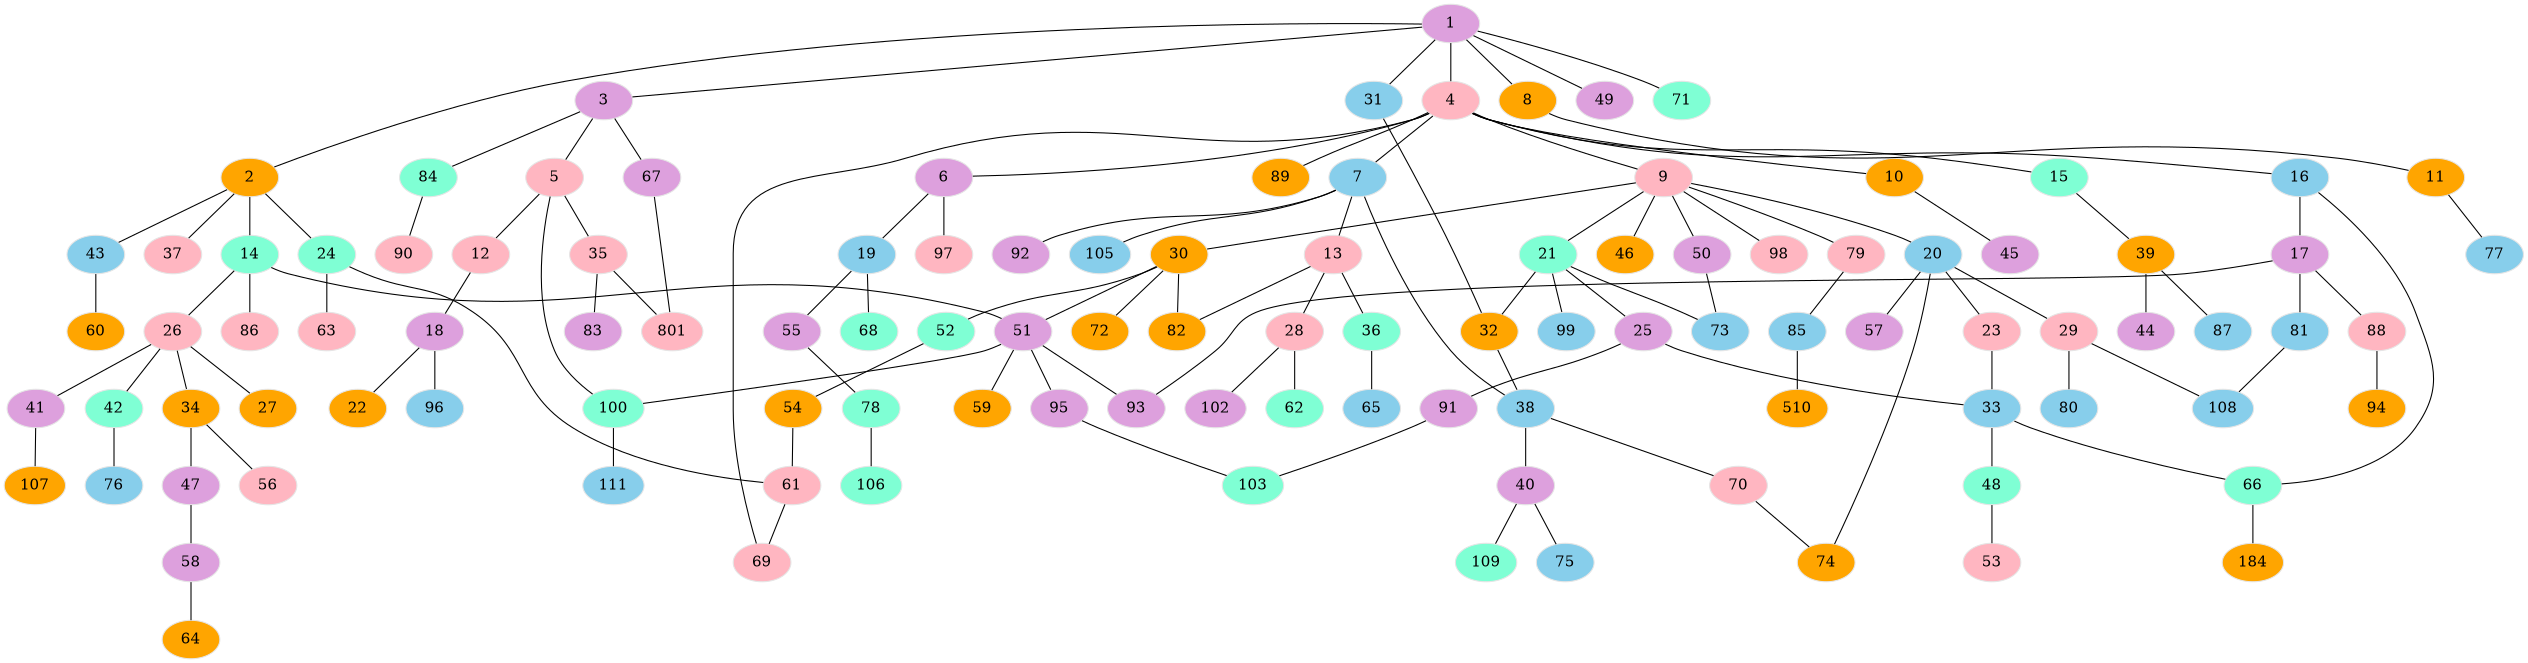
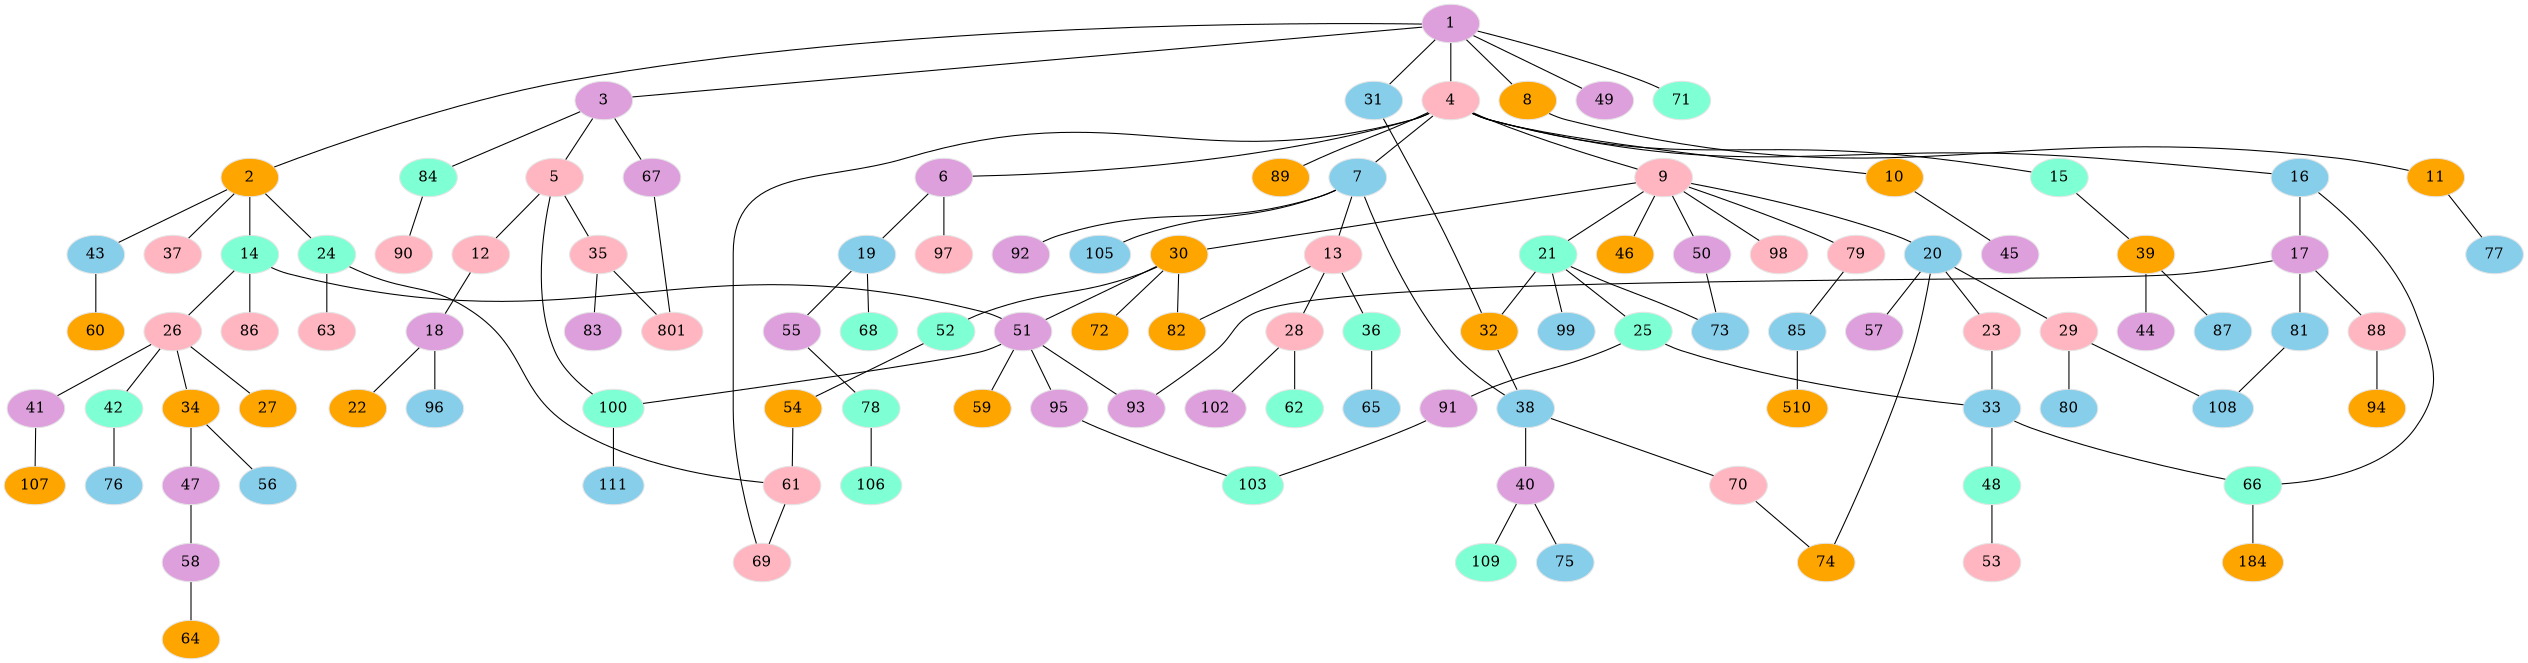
  graph {
    node [color=gray90 fillcolor=orange style=filled]
    2
    1 [fillcolor=plum]
    3 [fillcolor=plum]
    4 [fillcolor=lightpink]
    8
    31 [fillcolor=skyblue]
    49 [fillcolor=plum]
    71 [fillcolor=aquamarine]
    14 [fillcolor=aquamarine]
    24 [fillcolor=aquamarine]
    37 [fillcolor=lightpink]
    43 [fillcolor=skyblue]
    5 [fillcolor=lightpink]
    67 [fillcolor=plum]
    84 [fillcolor=aquamarine]
    6 [fillcolor=plum]
    7 [fillcolor=skyblue]
    9 [fillcolor=lightpink]
    10
    15 [fillcolor=aquamarine]
    16 [fillcolor=skyblue]
    69 [fillcolor=lightpink]
    89
    11
    32
    26 [fillcolor=lightpink]
    51 [fillcolor=plum]
    86 [fillcolor=lightpink]
    61 [fillcolor=lightpink]
    63 [fillcolor=lightpink]
    60
    12 [fillcolor=lightpink]
    35 [fillcolor=lightpink]
    100 [fillcolor=aquamarine]
    n35 [fillcolor=lightpink label=801]
    90 [fillcolor=lightpink]
    19 [fillcolor=skyblue]
    97 [fillcolor=lightpink]
    13 [fillcolor=lightpink]
    38 [fillcolor=skyblue]
    92 [fillcolor=plum]
    105 [fillcolor=skyblue]
    20 [fillcolor=skyblue]
    21 [fillcolor=aquamarine]
    30
    46
    50 [fillcolor=plum]
    79 [fillcolor=lightpink]
    98 [fillcolor=lightpink]
    45 [fillcolor=plum]
    39
    17 [fillcolor=plum]
    66 [fillcolor=aquamarine]
    18 [fillcolor=plum]
    83 [fillcolor=plum]
    111 [fillcolor=skyblue]
    55 [fillcolor=plum]
    68 [fillcolor=aquamarine]
    28 [fillcolor=lightpink]
    36 [fillcolor=aquamarine]
    82
    40 [fillcolor=plum]
    70 [fillcolor=lightpink]
    77 [fillcolor=skyblue]
    23 [fillcolor=lightpink]
    29 [fillcolor=lightpink]
    57 [fillcolor=plum]
    74
-   25 [fillcolor=plum]
+   25 [fillcolor=aquamarine]
    73 [fillcolor=skyblue]
    99 [fillcolor=skyblue]
    52 [fillcolor=aquamarine]
    72
    85 [fillcolor=skyblue]
    22
    96 [fillcolor=skyblue]
    62 [fillcolor=aquamarine]
    102 [fillcolor=plum]
    65 [fillcolor=skyblue]
    27
    34
    41 [fillcolor=plum]
    42 [fillcolor=aquamarine]
    93 [fillcolor=plum]
    59
    95 [fillcolor=plum]
    44 [fillcolor=plum]
    87 [fillcolor=skyblue]
    81 [fillcolor=skyblue]
    88 [fillcolor=lightpink]
    n91 [label=184]
    108 [fillcolor=skyblue]
    94
    78 [fillcolor=aquamarine]
    33 [fillcolor=skyblue]
    80 [fillcolor=skyblue]
    91 [fillcolor=plum]
    48 [fillcolor=aquamarine]
    103 [fillcolor=aquamarine]
    47 [fillcolor=plum]
-   56 [fillcolor=lightpink]
+   56 [fillcolor=skyblue]
    107
    76 [fillcolor=skyblue]
    54
    53 [fillcolor=lightpink]
    58 [fillcolor=plum]
    75 [fillcolor=skyblue]
    109 [fillcolor=aquamarine]
    64
    106 [fillcolor=aquamarine]
    n111 [label=510]
    2 -- 14
    2 -- 24
    2 -- 37
    2 -- 43
    1 -- 2
    1 -- 3
    1 -- 4
    1 -- 8
    1 -- 31
    1 -- 49
    1 -- 71
    3 -- 5
    3 -- 67
    3 -- 84
    4 -- 6
    4 -- 7
    4 -- 9
    4 -- 10
    4 -- 15
    4 -- 16
    4 -- 69
    4 -- 89
    8 -- 11
    31 -- 32
    14 -- 26
    14 -- 51
    14 -- 86
    24 -- 61
    24 -- 63
    43 -- 60
    5 -- 12
    5 -- 35
    5 -- 100
    67 -- n35
    84 -- 90
    6 -- 19
    6 -- 97
    7 -- 13
    7 -- 38
    7 -- 92
    7 -- 105
    9 -- 20
    9 -- 21
    9 -- 30
    9 -- 46
    9 -- 50
    9 -- 79
    9 -- 98
    10 -- 45
    15 -- 39
    16 -- 17
    16 -- 66
    11 -- 77
    32 -- 38
    26 -- 27
    26 -- 34
    26 -- 41
    26 -- 42
    51 -- 100
    51 -- 93
    51 -- 59
    51 -- 95
    61 -- 69
    12 -- 18
    35 -- n35
    35 -- 83
    100 -- 111
    19 -- 55
    19 -- 68
    13 -- 28
    13 -- 36
    13 -- 82
    38 -- 40
    38 -- 70
    20 -- 23
    20 -- 29
    20 -- 57
    20 -- 74
    21 -- 32
    21 -- 25
    21 -- 73
    21 -- 99
    30 -- 51
    30 -- 82
    30 -- 52
    30 -- 72
    50 -- 73
    79 -- 85
    39 -- 44
    39 -- 87
    17 -- 93
    17 -- 81
    17 -- 88
    66 -- n91
    18 -- 22
    18 -- 96
    55 -- 78
    28 -- 62
    28 -- 102
    36 -- 65
    40 -- 75
    40 -- 109
    70 -- 74
    23 -- 33
    29 -- 108
    29 -- 80
    25 -- 33
    25 -- 91
    52 -- 54
    85 -- n111
    34 -- 47
    34 -- 56
    41 -- 107
    42 -- 76
    95 -- 103
    81 -- 108
    88 -- 94
    78 -- 106
    33 -- 66
    33 -- 48
    91 -- 103
    48 -- 53
    47 -- 58
    54 -- 61
    58 -- 64
  }
